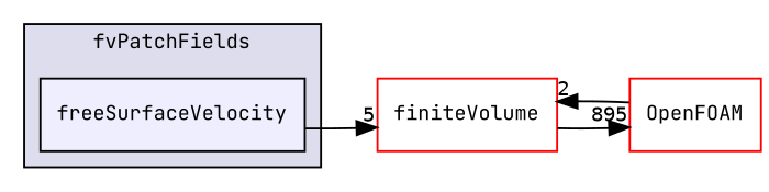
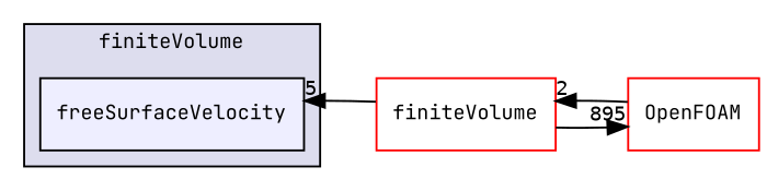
  digraph {
    compound=true
    fontname="JetBrains Mono"
    rankdir=LR
    node [fontname="JetBrains Mono" fontsize=10 shape=box color=red]
    edge [fontname="JetBrains Mono" labeldistance=1.5 labelfontname=Helvetica labelfontsize=10]
    n1 [fillcolor="#eeeeff" label=freeSurfaceVelocity pencolor=black style=filled color=""]
    n2 [label=finiteVolume]
    n3 [label=OpenFOAM]
    subgraph cluster_1 {
      bgcolor="#ddddee"
      fontsize=10
-     label=fvPatchFields
+     label=finiteVolume
      pencolor=black
      n1
    }
-   n1 -> n2 [headlabel=5]
+   n2 -> n1 [headlabel=5]
    n2 -> n3 [headlabel=895]
    n3 -> n2 [headlabel=2]
  }
